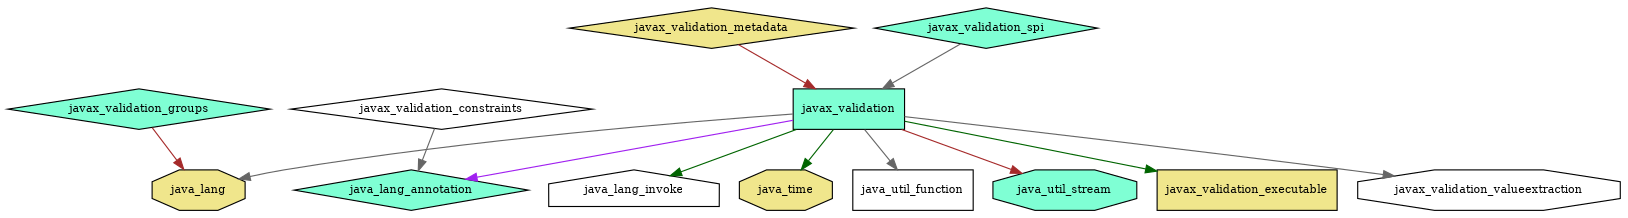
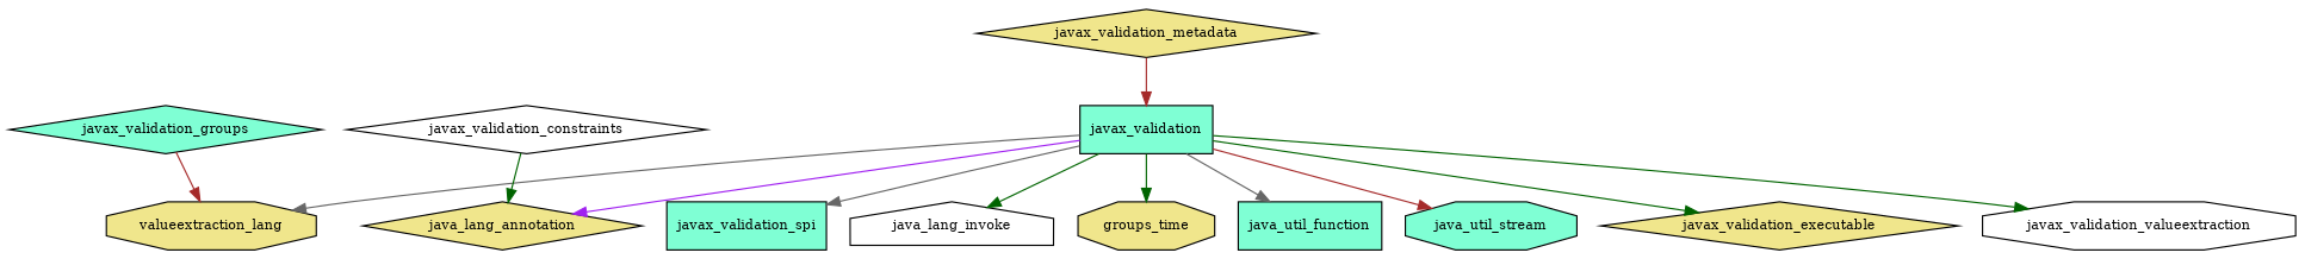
  digraph {
    node [fillcolor=aquamarine fontsize=10.0 shape=octagon style=filled]
    edge [color=darkgreen]
-   java_lang [fillcolor=khaki]
+   java_lang [fillcolor=khaki label=valueextraction_lang]
    javax_validation [shape=box]
-   java_lang_annotation [shape=diamond]
+   java_lang_annotation [fillcolor=khaki shape=diamond]
    java_lang_invoke [fillcolor=white shape=house]
-   java_time [fillcolor=khaki]
-   java_util_function [fillcolor=white shape=box]
+   java_time [fillcolor=khaki label=groups_time]
+   java_util_function [shape=box]
    java_util_stream
-   javax_validation_executable [fillcolor=khaki shape=box]
+   javax_validation_executable [fillcolor=khaki shape=diamond]
    javax_validation_valueextraction [fillcolor=white]
    javax_validation_constraints [fillcolor=white shape=diamond]
    javax_validation_groups [shape=diamond]
    javax_validation_metadata [fillcolor=khaki shape=diamond]
-   javax_validation_spi [shape=diamond]
+   javax_validation_spi [shape=box]
    javax_validation -> java_lang [color=gray40]
    javax_validation -> java_lang_annotation [color=purple]
    javax_validation -> java_lang_invoke
    javax_validation -> java_time
    javax_validation -> java_util_function [color=gray40]
    javax_validation -> java_util_stream [color=brown]
    javax_validation -> javax_validation_executable
-   javax_validation -> javax_validation_valueextraction [color=gray40]
-   javax_validation_constraints -> java_lang_annotation [color=gray40]
+   javax_validation -> javax_validation_valueextraction
+   javax_validation_constraints -> java_lang_annotation
    javax_validation_groups -> java_lang [color=brown]
    javax_validation_metadata -> javax_validation [color=brown]
-   javax_validation_spi -> javax_validation [color=gray40]
+   javax_validation -> javax_validation_spi [color=gray40]
  }
